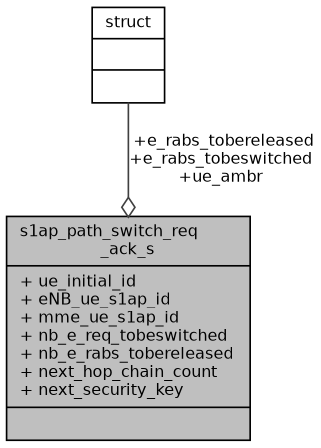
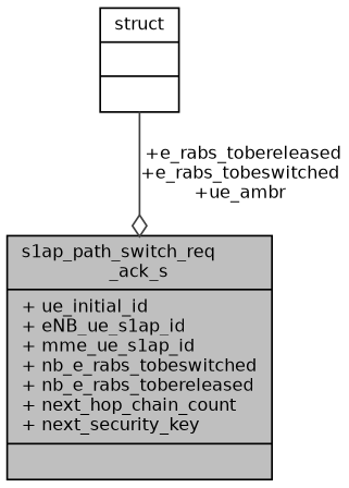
  digraph {
    node [color=black fontname=Helvetica fontsize=10 shape=record style=filled]
-   n1 [fillcolor=grey75 fontcolor=black height=0.2 label="{s1ap_path_switch_req\l_ack_s\n|+ ue_initial_id\l+ eNB_ue_s1ap_id\l+ mme_ue_s1ap_id\l+ nb_e_req_tobeswitched\l+ nb_e_rabs_tobereleased\l+ next_hop_chain_count\l+ next_security_key\l|}" width=0.4]
+   n1 [fillcolor=grey75 fontcolor=black height=0.2 label="{s1ap_path_switch_req\l_ack_s\n|+ ue_initial_id\l+ eNB_ue_s1ap_id\l+ mme_ue_s1ap_id\l+ nb_e_rabs_tobeswitched\l+ nb_e_rabs_tobereleased\l+ next_hop_chain_count\l+ next_security_key\l|}" width=0.4]
    n2 [fillcolor=white height=0.2 label="{struct\n||}" width=0.4]
    n2 -> n1 [arrowhead=odiamond color=grey25 fontname=Helvetica fontsize=10 label=" +e_rabs_tobereleased\n+e_rabs_tobeswitched\n+ue_ambr" labelfontname=Helvetica labelfontsize=10 style=solid]
  }
